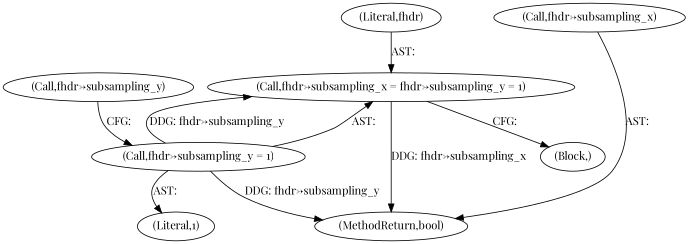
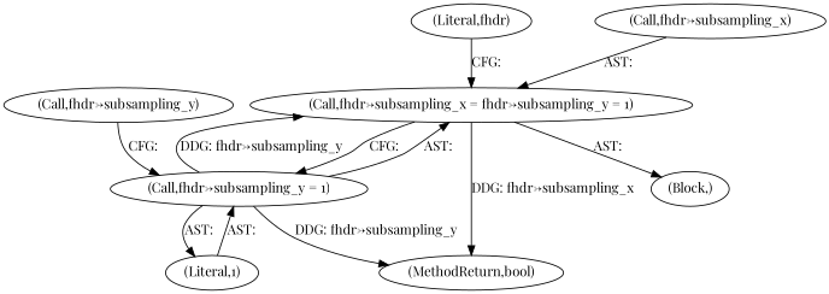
  digraph {
    fontname="Playfair Display"
    node [fontname="Playfair Display"]
    edge [fontname="Playfair Display"]
    n1 [label="(Call,fhdr->subsampling_x = fhdr->subsampling_y = 1)"]
    n2 [label="(Call,fhdr->subsampling_y = 1)"]
    n3 [label="(Block,)"]
    n4 [label="(MethodReturn,bool)"]
    n5 [label="(Literal,1)"]
    n6 [label="(Call,fhdr->subsampling_y)"]
    n7 [label="(Call,fhdr->subsampling_x)"]
    n8 [label="(Literal,fhdr)"]
-   n1 -> n3 [label="CFG: "]
+   n1 -> n2 [label="CFG: "]
+   n1 -> n3 [label="AST: "]
    n1 -> n4 [label="DDG: fhdr->subsampling_x"]
    n2 -> n1 [label="AST: "]
    n2 -> n1 [label="DDG: fhdr->subsampling_y"]
    n2 -> n4 [label="DDG: fhdr->subsampling_y"]
    n2 -> n5 [label="AST: "]
+   n5 -> n2 [label="AST: "]
    n6 -> n2 [label="CFG: "]
-   n7 -> n4 [label="AST: "]
-   n8 -> n1 [label="AST: "]
+   n7 -> n1 [label="AST: "]
+   n8 -> n1 [label="CFG: "]
  }
